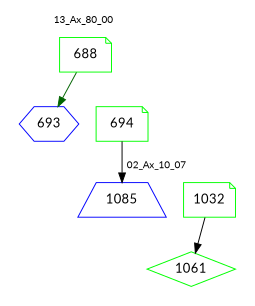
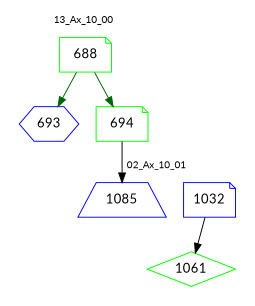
  digraph {
    fontname=Lato
    node [color=green fontname=Lato shape=note]
    edge [color=darkgreen fontname=Lato]
    n1 [label=688]
    n2 [color=blue label=693 shape=hexagon]
    n3 [label=694]
-   n4 [label=1032]
+   n4 [color=blue label=1032]
    n5 [label=1061 shape=diamond]
    n6 [color=blue label=1085 shape=trapezium]
    subgraph cluster_1 {
      color=white
      fontsize=10
-     label="13_Ax_80_00"
+     label="13_Ax_10_00"
      n1
      n2
      n3
    }
    subgraph cluster_2 {
      color=white
      fontsize=10
-     label="02_Ax_10_07"
+     label="02_Ax_10_01"
      n4
      n5
      n6
    }
    n1 -> n2
+   n1 -> n3
    n3 -> n6 [color=black]
    n4 -> n5 [color=black]
  }
